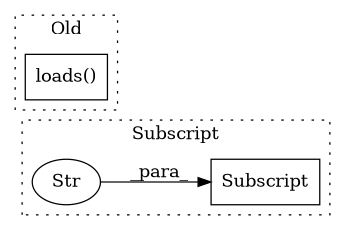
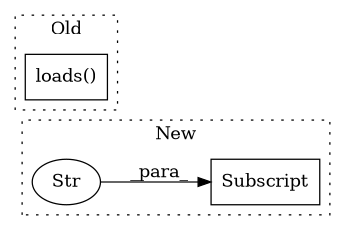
  digraph {
    rankdir=LR
    node [shape=box]
    n1 [a=63 l="12,0" label=Subscript s="2168,0"]
    n2 [a=66 l=6 label=Str s=2173 shape=ellipse]
    n3 [a=75 l="11,1" label="loads()" s="2020,2035"]
    subgraph cluster_1 {
-     label=Subscript
+     label=New
      style=dotted
      n1
      n2
    }
    subgraph cluster_2 {
      label=Old
      style=dotted
      n3
    }
    n2 -> n1 [label=_para_]
  }
